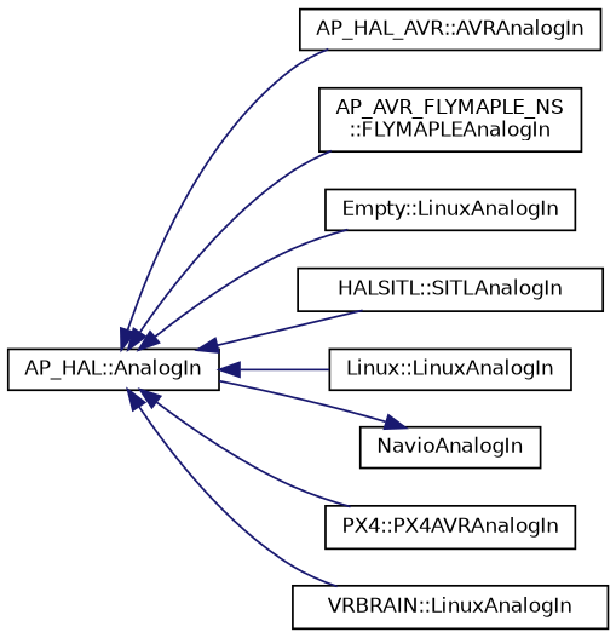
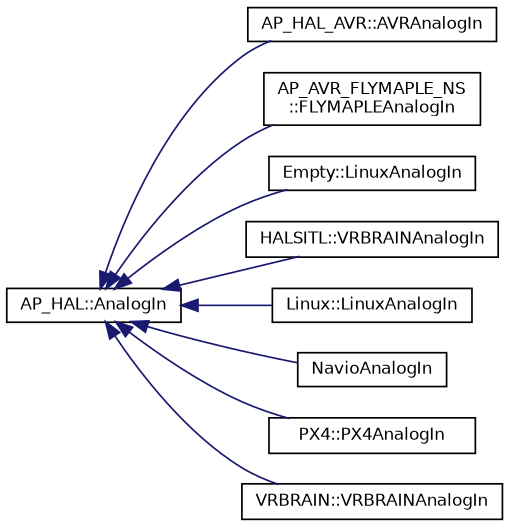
  digraph {
    rankdir=LR
    node [color=black fillcolor=white fontname=Helvetica fontsize=10 shape=record style=filled]
    edge [color=midnightblue dir=back fontname=Helvetica fontsize=10 labelfontname=Helvetica labelfontsize=10 style=solid]
    n1 [height=0.2 label="AP_HAL::AnalogIn" width=0.4]
    n2 [height=0.2 label="AP_HAL_AVR::AVRAnalogIn" width=0.4]
    n3 [height=0.2 label="AP_AVR_FLYMAPLE_NS\l::FLYMAPLEAnalogIn" width=0.4]
    n4 [height=0.2 label="Empty::LinuxAnalogIn" width=0.4]
-   n5 [height=0.2 label="HALSITL::SITLAnalogIn" width=0.4]
+   n5 [height=0.2 label="HALSITL::VRBRAINAnalogIn" width=0.4]
    n6 [height=0.2 label="Linux::LinuxAnalogIn" width=0.4]
    n7 [height=0.2 label=NavioAnalogIn width=0.4]
-   n8 [height=0.2 label="PX4::PX4AVRAnalogIn" width=0.4]
-   n9 [height=0.2 label="VRBRAIN::LinuxAnalogIn" width=0.4]
+   n8 [height=0.2 label="PX4::PX4AnalogIn" width=0.4]
+   n9 [height=0.2 label="VRBRAIN::VRBRAINAnalogIn" width=0.4]
    n1 -> n2
    n1 -> n3
    n1 -> n4
    n1 -> n5
    n1 -> n6
-   n7 -> n1
+   n1 -> n7
    n1 -> n8
    n1 -> n9
  }
